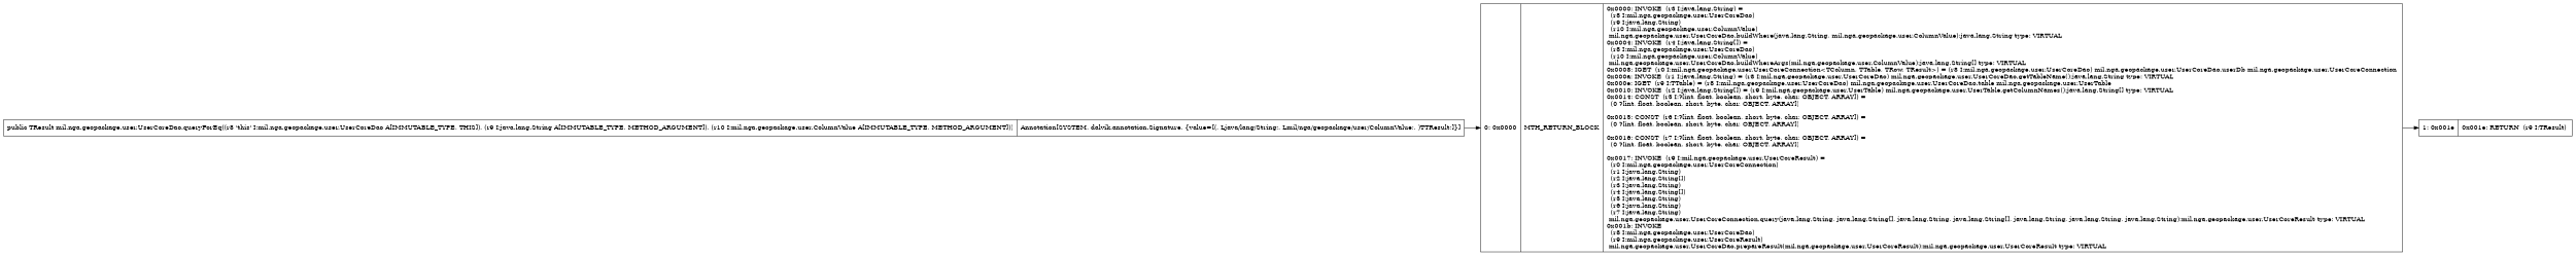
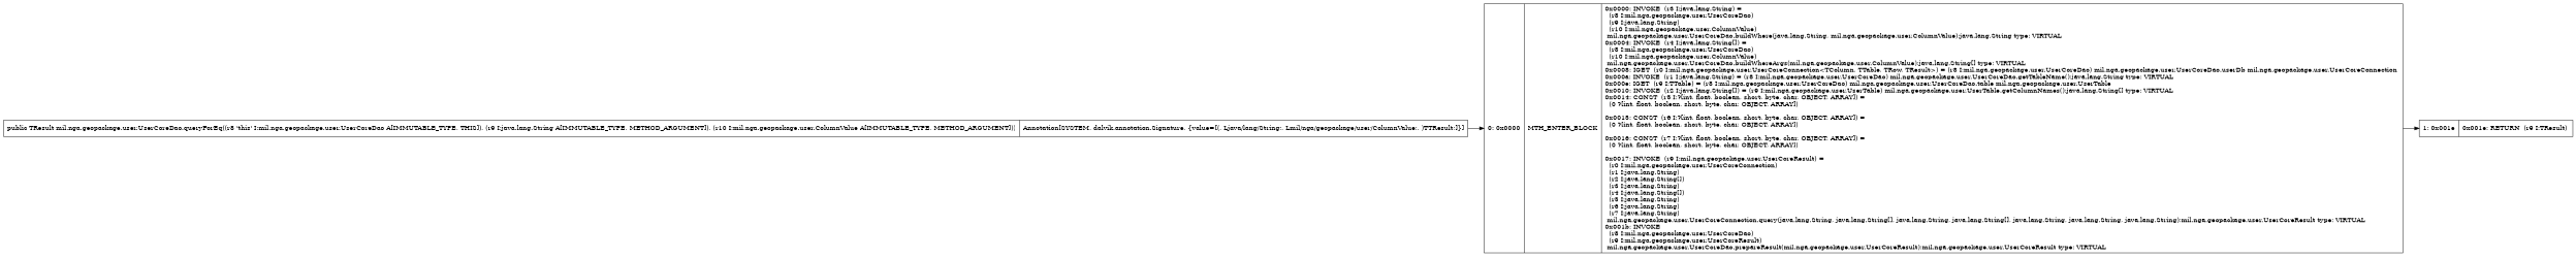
  digraph {
    rankdir=LR
    node [shape=record]
-   n1 [label="{0\:\ 0x0000|MTH_RETURN_BLOCK\l|0x0000: INVOKE  (r3 I:java.lang.String) = \l  (r8 I:mil.nga.geopackage.user.UserCoreDao)\l  (r9 I:java.lang.String)\l  (r10 I:mil.nga.geopackage.user.ColumnValue)\l mil.nga.geopackage.user.UserCoreDao.buildWhere(java.lang.String, mil.nga.geopackage.user.ColumnValue):java.lang.String type: VIRTUAL \l0x0004: INVOKE  (r4 I:java.lang.String[]) = \l  (r8 I:mil.nga.geopackage.user.UserCoreDao)\l  (r10 I:mil.nga.geopackage.user.ColumnValue)\l mil.nga.geopackage.user.UserCoreDao.buildWhereArgs(mil.nga.geopackage.user.ColumnValue):java.lang.String[] type: VIRTUAL \l0x0008: IGET  (r0 I:mil.nga.geopackage.user.UserCoreConnection\<TColumn, TTable, TRow, TResult\>) = (r8 I:mil.nga.geopackage.user.UserCoreDao) mil.nga.geopackage.user.UserCoreDao.userDb mil.nga.geopackage.user.UserCoreConnection \l0x000a: INVOKE  (r1 I:java.lang.String) = (r8 I:mil.nga.geopackage.user.UserCoreDao) mil.nga.geopackage.user.UserCoreDao.getTableName():java.lang.String type: VIRTUAL \l0x000e: IGET  (r9 I:TTable) = (r8 I:mil.nga.geopackage.user.UserCoreDao) mil.nga.geopackage.user.UserCoreDao.table mil.nga.geopackage.user.UserTable \l0x0010: INVOKE  (r2 I:java.lang.String[]) = (r9 I:mil.nga.geopackage.user.UserTable) mil.nga.geopackage.user.UserTable.getColumnNames():java.lang.String[] type: VIRTUAL \l0x0014: CONST  (r5 I:?[int, float, boolean, short, byte, char, OBJECT, ARRAY]) = \l  (0 ?[int, float, boolean, short, byte, char, OBJECT, ARRAY])\l \l0x0015: CONST  (r6 I:?[int, float, boolean, short, byte, char, OBJECT, ARRAY]) = \l  (0 ?[int, float, boolean, short, byte, char, OBJECT, ARRAY])\l \l0x0016: CONST  (r7 I:?[int, float, boolean, short, byte, char, OBJECT, ARRAY]) = \l  (0 ?[int, float, boolean, short, byte, char, OBJECT, ARRAY])\l \l0x0017: INVOKE  (r9 I:mil.nga.geopackage.user.UserCoreResult) = \l  (r0 I:mil.nga.geopackage.user.UserCoreConnection)\l  (r1 I:java.lang.String)\l  (r2 I:java.lang.String[])\l  (r3 I:java.lang.String)\l  (r4 I:java.lang.String[])\l  (r5 I:java.lang.String)\l  (r6 I:java.lang.String)\l  (r7 I:java.lang.String)\l mil.nga.geopackage.user.UserCoreConnection.query(java.lang.String, java.lang.String[], java.lang.String, java.lang.String[], java.lang.String, java.lang.String, java.lang.String):mil.nga.geopackage.user.UserCoreResult type: VIRTUAL \l0x001b: INVOKE  \l  (r8 I:mil.nga.geopackage.user.UserCoreDao)\l  (r9 I:mil.nga.geopackage.user.UserCoreResult)\l mil.nga.geopackage.user.UserCoreDao.prepareResult(mil.nga.geopackage.user.UserCoreResult):mil.nga.geopackage.user.UserCoreResult type: VIRTUAL \l}"]
+   n1 [label="{0\:\ 0x0000|MTH_ENTER_BLOCK\l|0x0000: INVOKE  (r3 I:java.lang.String) = \l  (r8 I:mil.nga.geopackage.user.UserCoreDao)\l  (r9 I:java.lang.String)\l  (r10 I:mil.nga.geopackage.user.ColumnValue)\l mil.nga.geopackage.user.UserCoreDao.buildWhere(java.lang.String, mil.nga.geopackage.user.ColumnValue):java.lang.String type: VIRTUAL \l0x0004: INVOKE  (r4 I:java.lang.String[]) = \l  (r8 I:mil.nga.geopackage.user.UserCoreDao)\l  (r10 I:mil.nga.geopackage.user.ColumnValue)\l mil.nga.geopackage.user.UserCoreDao.buildWhereArgs(mil.nga.geopackage.user.ColumnValue):java.lang.String[] type: VIRTUAL \l0x0008: IGET  (r0 I:mil.nga.geopackage.user.UserCoreConnection\<TColumn, TTable, TRow, TResult\>) = (r8 I:mil.nga.geopackage.user.UserCoreDao) mil.nga.geopackage.user.UserCoreDao.userDb mil.nga.geopackage.user.UserCoreConnection \l0x000a: INVOKE  (r1 I:java.lang.String) = (r8 I:mil.nga.geopackage.user.UserCoreDao) mil.nga.geopackage.user.UserCoreDao.getTableName():java.lang.String type: VIRTUAL \l0x000e: IGET  (r9 I:TTable) = (r8 I:mil.nga.geopackage.user.UserCoreDao) mil.nga.geopackage.user.UserCoreDao.table mil.nga.geopackage.user.UserTable \l0x0010: INVOKE  (r2 I:java.lang.String[]) = (r9 I:mil.nga.geopackage.user.UserTable) mil.nga.geopackage.user.UserTable.getColumnNames():java.lang.String[] type: VIRTUAL \l0x0014: CONST  (r5 I:?[int, float, boolean, short, byte, char, OBJECT, ARRAY]) = \l  (0 ?[int, float, boolean, short, byte, char, OBJECT, ARRAY])\l \l0x0015: CONST  (r6 I:?[int, float, boolean, short, byte, char, OBJECT, ARRAY]) = \l  (0 ?[int, float, boolean, short, byte, char, OBJECT, ARRAY])\l \l0x0016: CONST  (r7 I:?[int, float, boolean, short, byte, char, OBJECT, ARRAY]) = \l  (0 ?[int, float, boolean, short, byte, char, OBJECT, ARRAY])\l \l0x0017: INVOKE  (r9 I:mil.nga.geopackage.user.UserCoreResult) = \l  (r0 I:mil.nga.geopackage.user.UserCoreConnection)\l  (r1 I:java.lang.String)\l  (r2 I:java.lang.String[])\l  (r3 I:java.lang.String)\l  (r4 I:java.lang.String[])\l  (r5 I:java.lang.String)\l  (r6 I:java.lang.String)\l  (r7 I:java.lang.String)\l mil.nga.geopackage.user.UserCoreConnection.query(java.lang.String, java.lang.String[], java.lang.String, java.lang.String[], java.lang.String, java.lang.String, java.lang.String):mil.nga.geopackage.user.UserCoreResult type: VIRTUAL \l0x001b: INVOKE  \l  (r8 I:mil.nga.geopackage.user.UserCoreDao)\l  (r9 I:mil.nga.geopackage.user.UserCoreResult)\l mil.nga.geopackage.user.UserCoreDao.prepareResult(mil.nga.geopackage.user.UserCoreResult):mil.nga.geopackage.user.UserCoreResult type: VIRTUAL \l}"]
    n2 [label="{1\:\ 0x001e|0x001e: RETURN  (r9 I:TResult) \l}"]
    n3 [label="{public TResult mil.nga.geopackage.user.UserCoreDao.queryForEq((r8 'this' I:mil.nga.geopackage.user.UserCoreDao A[IMMUTABLE_TYPE, THIS]), (r9 I:java.lang.String A[IMMUTABLE_TYPE, METHOD_ARGUMENT]), (r10 I:mil.nga.geopackage.user.ColumnValue A[IMMUTABLE_TYPE, METHOD_ARGUMENT]))  | Annotation[SYSTEM, dalvik.annotation.Signature, \{value=[(, Ljava\/lang\/String;, Lmil\/nga\/geopackage\/user\/ColumnValue;, )TTResult;]\}]\l}"]
    n1 -> n2
    n3 -> n1
  }
